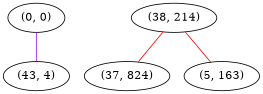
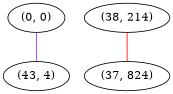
  graph {
    edge [color=red weight=1]
    "(0, 0)"
    "(43, 4)"
    n3 [label="(37, 824)"]
    "(38, 214)"
-   "(5, 163)"
    "(0, 0)" -- "(43, 4)" [color=purple weight=4]
    "(38, 214)" -- n3
-   "(38, 214)" -- "(5, 163)"
  }
